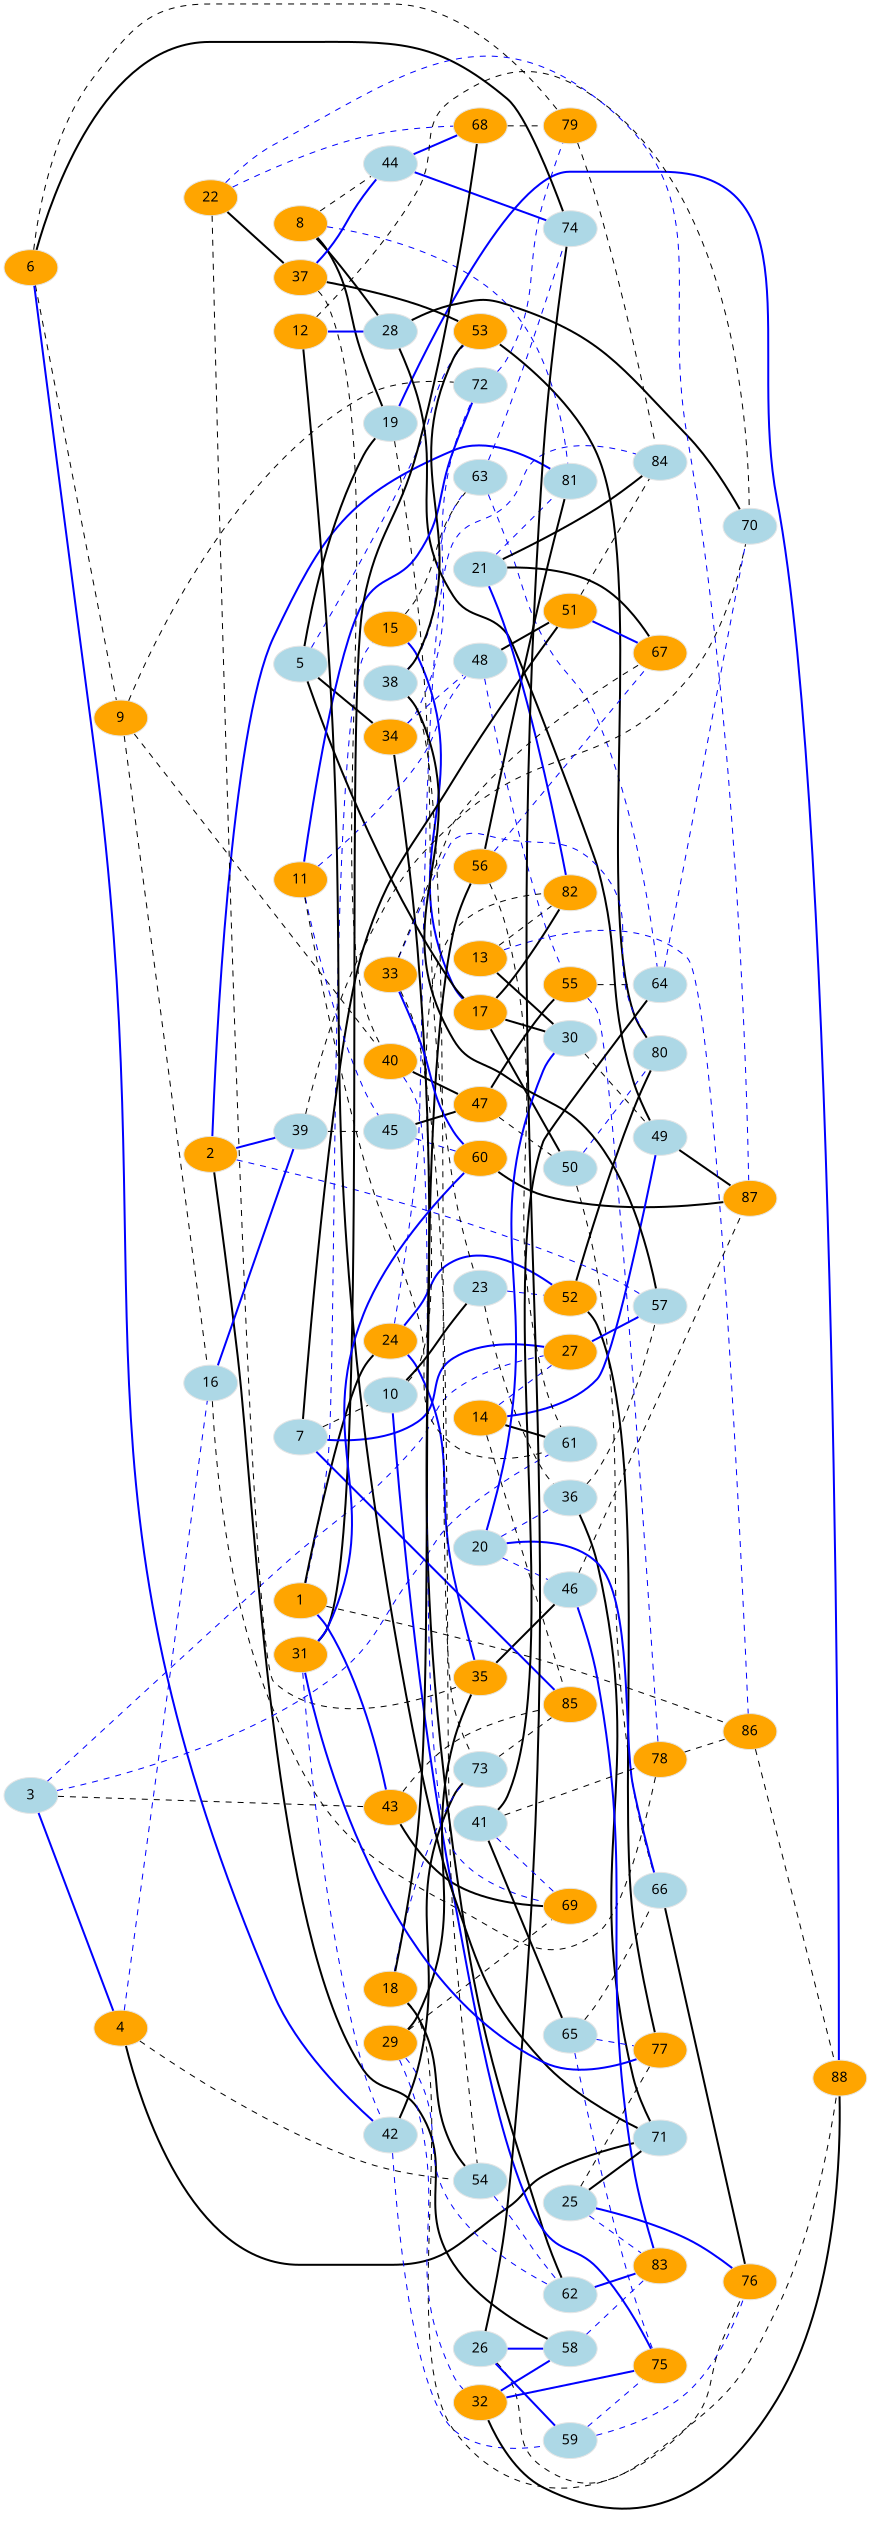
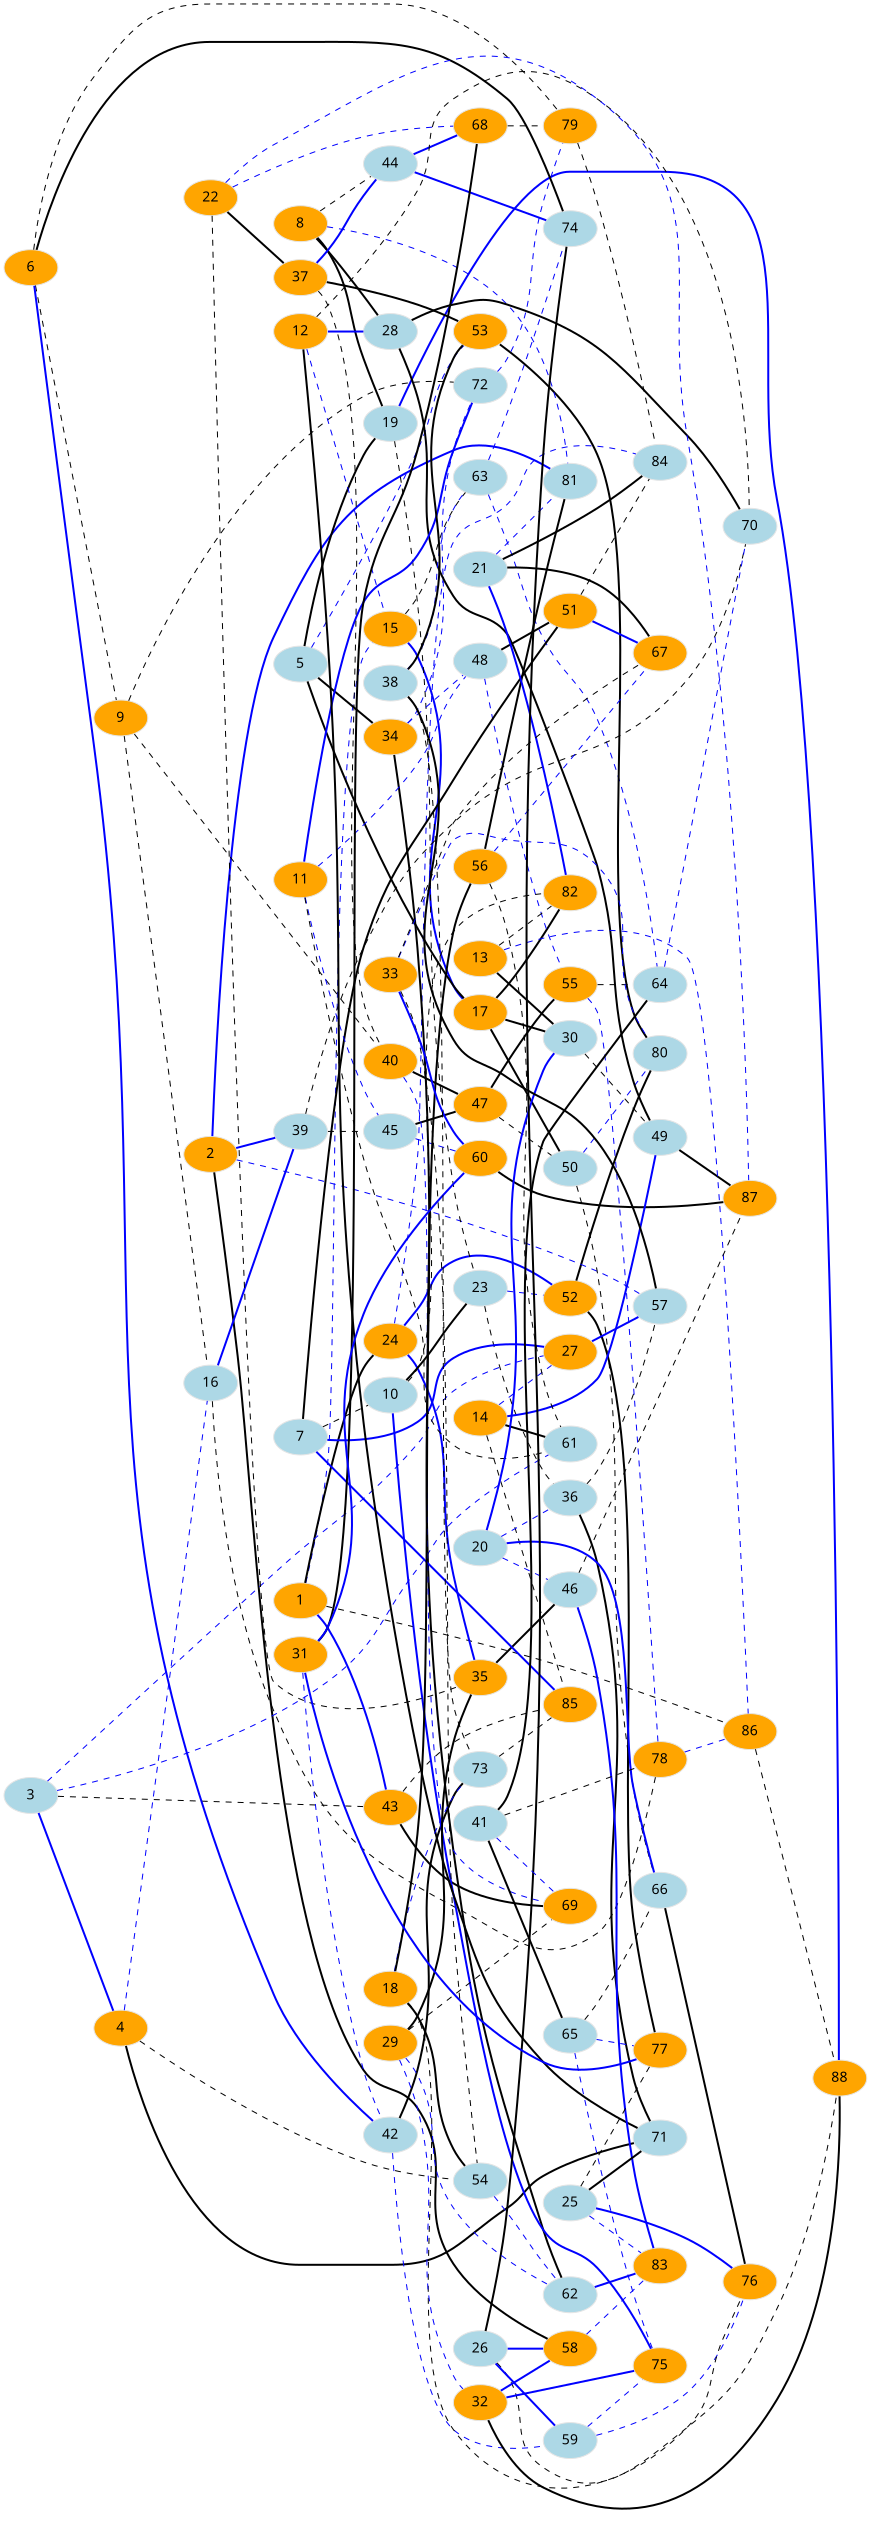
  graph {
    fontname="Noto Sans"
    rankdir=LR
    node [color=gray90 fillcolor=orange fontname="Noto Sans" style=filled]
    edge [color=black fontname="Noto Sans" style=dashed]
    1
    15
    24
    43
    86
    17
    63 [fillcolor=lightblue]
    84 [fillcolor=lightblue]
    35
    52
    85
    69
    88
    39 [fillcolor=lightblue]
    2
    57 [fillcolor=lightblue]
-   58 [fillcolor=lightblue]
+   58
    81 [fillcolor=lightblue]
    45 [fillcolor=lightblue]
    70 [fillcolor=lightblue]
    83
    3 [fillcolor=lightblue]
    4
    27
    61 [fillcolor=lightblue]
    16 [fillcolor=lightblue]
    54 [fillcolor=lightblue]
    71 [fillcolor=lightblue]
    78
    62 [fillcolor=lightblue]
    5 [fillcolor=lightblue]
    19 [fillcolor=lightblue]
    34
    53
    82
    30 [fillcolor=lightblue]
    50 [fillcolor=lightblue]
    23 [fillcolor=lightblue]
    72 [fillcolor=lightblue]
    48 [fillcolor=lightblue]
    80 [fillcolor=lightblue]
    6
    9
    42 [fillcolor=lightblue]
    74 [fillcolor=lightblue]
    79
    40
    73 [fillcolor=lightblue]
    59 [fillcolor=lightblue]
    7 [fillcolor=lightblue]
    10 [fillcolor=lightblue]
    51
    75
    67
    8
    28 [fillcolor=lightblue]
    44 [fillcolor=lightblue]
    49 [fillcolor=lightblue]
    68
    47
    36 [fillcolor=lightblue]
    11
    60
    55
    12
    13
    66 [fillcolor=lightblue]
    14
    87
    64 [fillcolor=lightblue]
    18
    56
    76
    20 [fillcolor=lightblue]
    46 [fillcolor=lightblue]
    21 [fillcolor=lightblue]
    22
    37
    77
    25 [fillcolor=lightblue]
    26 [fillcolor=lightblue]
    29
    32
    31
    33
    38 [fillcolor=lightblue]
    41 [fillcolor=lightblue]
    65 [fillcolor=lightblue]
    1 -- 15 [color=blue]
    1 -- 24 [style=bold]
    1 -- 43 [color=blue style=bold]
    1 -- 86
    15 -- 17 [color=blue style=bold]
    15 -- 63
    24 -- 84 [color=blue]
    24 -- 35 [color=blue style=bold]
    24 -- 52 [color=blue style=bold]
    43 -- 85
    43 -- 69 [style=bold]
    86 -- 88
    17 -- 82 [style=bold]
    17 -- 30 [style=bold]
    17 -- 50 [style=bold]
    63 -- 74 [color=blue]
    63 -- 64 [color=blue]
    35 -- 46 [style=bold]
    52 -- 80 [style=bold]
    52 -- 77 [style=bold]
    39 -- 45
    39 -- 70
    2 -- 39 [color=blue style=bold]
    2 -- 57 [color=blue]
    2 -- 58 [style=bold]
    2 -- 81 [color=blue style=bold]
    58 -- 83 [color=blue]
    45 -- 47 [style=bold]
    45 -- 60 [color=blue]
    3 -- 43
    3 -- 4 [color=blue style=bold]
    3 -- 27 [color=blue]
    3 -- 61 [color=blue]
    4 -- 16 [color=blue]
    4 -- 54
    4 -- 71 [style=bold]
    27 -- 57 [color=blue style=bold]
    16 -- 39 [color=blue style=bold]
    16 -- 78
    54 -- 62 [color=blue]
-   78 -- 86
+   78 -- 86 [color=blue]
    62 -- 83 [color=blue style=bold]
    5 -- 17 [style=bold]
    5 -- 19 [style=bold]
    5 -- 34 [style=bold]
    5 -- 53 [color=blue]
    19 -- 88 [color=blue style=bold]
    19 -- 23
    34 -- 62 [style=bold]
    34 -- 72 [color=blue]
    34 -- 48 [color=blue]
    53 -- 80 [style=bold]
    30 -- 49
    50 -- 80 [color=blue]
    50 -- 66
    23 -- 52 [color=blue]
    23 -- 36
    72 -- 79 [color=blue]
    48 -- 51 [style=bold]
    48 -- 55 [color=blue]
    6 -- 9
    6 -- 42 [color=blue style=bold]
    6 -- 74 [style=bold]
    6 -- 79
    9 -- 16
    9 -- 72
    9 -- 40
    42 -- 73 [style=bold]
    42 -- 59 [color=blue]
    79 -- 84
    40 -- 69 [color=blue]
    40 -- 47 [style=bold]
    73 -- 85
    59 -- 75 [color=blue]
    59 -- 76 [color=blue]
    7 -- 85 [color=blue style=bold]
    7 -- 27 [color=blue style=bold]
    7 -- 10
    7 -- 51 [style=bold]
    10 -- 82
    10 -- 23 [style=bold]
    10 -- 75 [color=blue style=bold]
    51 -- 84
    51 -- 67 [color=blue style=bold]
    8 -- 81 [color=blue]
    8 -- 19 [style=bold]
    8 -- 28 [style=bold]
    8 -- 44
    28 -- 70 [style=bold]
    28 -- 49 [style=bold]
    44 -- 74 [color=blue style=bold]
    44 -- 68 [color=blue style=bold]
    49 -- 87 [style=bold]
    68 -- 79
    47 -- 50
    47 -- 55 [style=bold]
    36 -- 57
    36 -- 71 [style=bold]
    11 -- 45 [color=blue]
    11 -- 61
    11 -- 72 [color=blue style=bold]
    11 -- 48 [color=blue]
    60 -- 87 [style=bold]
    55 -- 78 [color=blue]
    55 -- 64
+   12 -- 15 [color=blue]
    12 -- 70
    12 -- 71 [style=bold]
    12 -- 28 [color=blue style=bold]
    13 -- 86 [color=blue]
    13 -- 82
    13 -- 30 [style=bold]
    66 -- 76 [style=bold]
    14 -- 85
    14 -- 27 [color=blue]
    14 -- 61 [style=bold]
    14 -- 49 [color=blue style=bold]
    64 -- 70 [color=blue]
    18 -- 54 [style=bold]
    18 -- 73 [color=blue]
    18 -- 56 [style=bold]
    18 -- 76
    56 -- 81 [style=bold]
    56 -- 61
    56 -- 67 [color=blue]
    20 -- 30 [color=blue style=bold]
    20 -- 36 [color=blue]
    20 -- 66 [color=blue style=bold]
    20 -- 46 [color=blue]
    46 -- 83 [color=blue style=bold]
    46 -- 87
    21 -- 84 [style=bold]
    21 -- 81 [color=blue]
    21 -- 82 [color=blue style=bold]
    21 -- 67 [style=bold]
    22 -- 35
    22 -- 68 [color=blue]
    22 -- 87 [color=blue]
    22 -- 37 [style=bold]
    37 -- 53 [style=bold]
    37 -- 40
    37 -- 44 [color=blue style=bold]
    25 -- 83 [color=blue]
    25 -- 71 [style=bold]
    25 -- 76 [color=blue style=bold]
    25 -- 77
    26 -- 88
    26 -- 58 [color=blue style=bold]
    26 -- 74 [style=bold]
    26 -- 59 [color=blue style=bold]
    29 -- 35 [style=bold]
    29 -- 69
    29 -- 62 [color=blue]
    29 -- 32 [color=blue]
    32 -- 88 [style=bold]
    32 -- 58 [color=blue style=bold]
    32 -- 75 [color=blue style=bold]
    31 -- 42 [color=blue]
    31 -- 68 [style=bold]
    31 -- 60 [color=blue style=bold]
    31 -- 77 [color=blue style=bold]
    33 -- 54
    33 -- 80 [color=blue]
    33 -- 67
    33 -- 60 [color=blue style=bold]
    38 -- 63 [color=blue]
    38 -- 57 [style=bold]
    38 -- 53 [style=bold]
    38 -- 73
    41 -- 69 [color=blue]
    41 -- 78
    41 -- 64 [style=bold]
    41 -- 65 [style=bold]
    65 -- 75 [color=blue]
    65 -- 66
    65 -- 77 [color=blue]
  }
